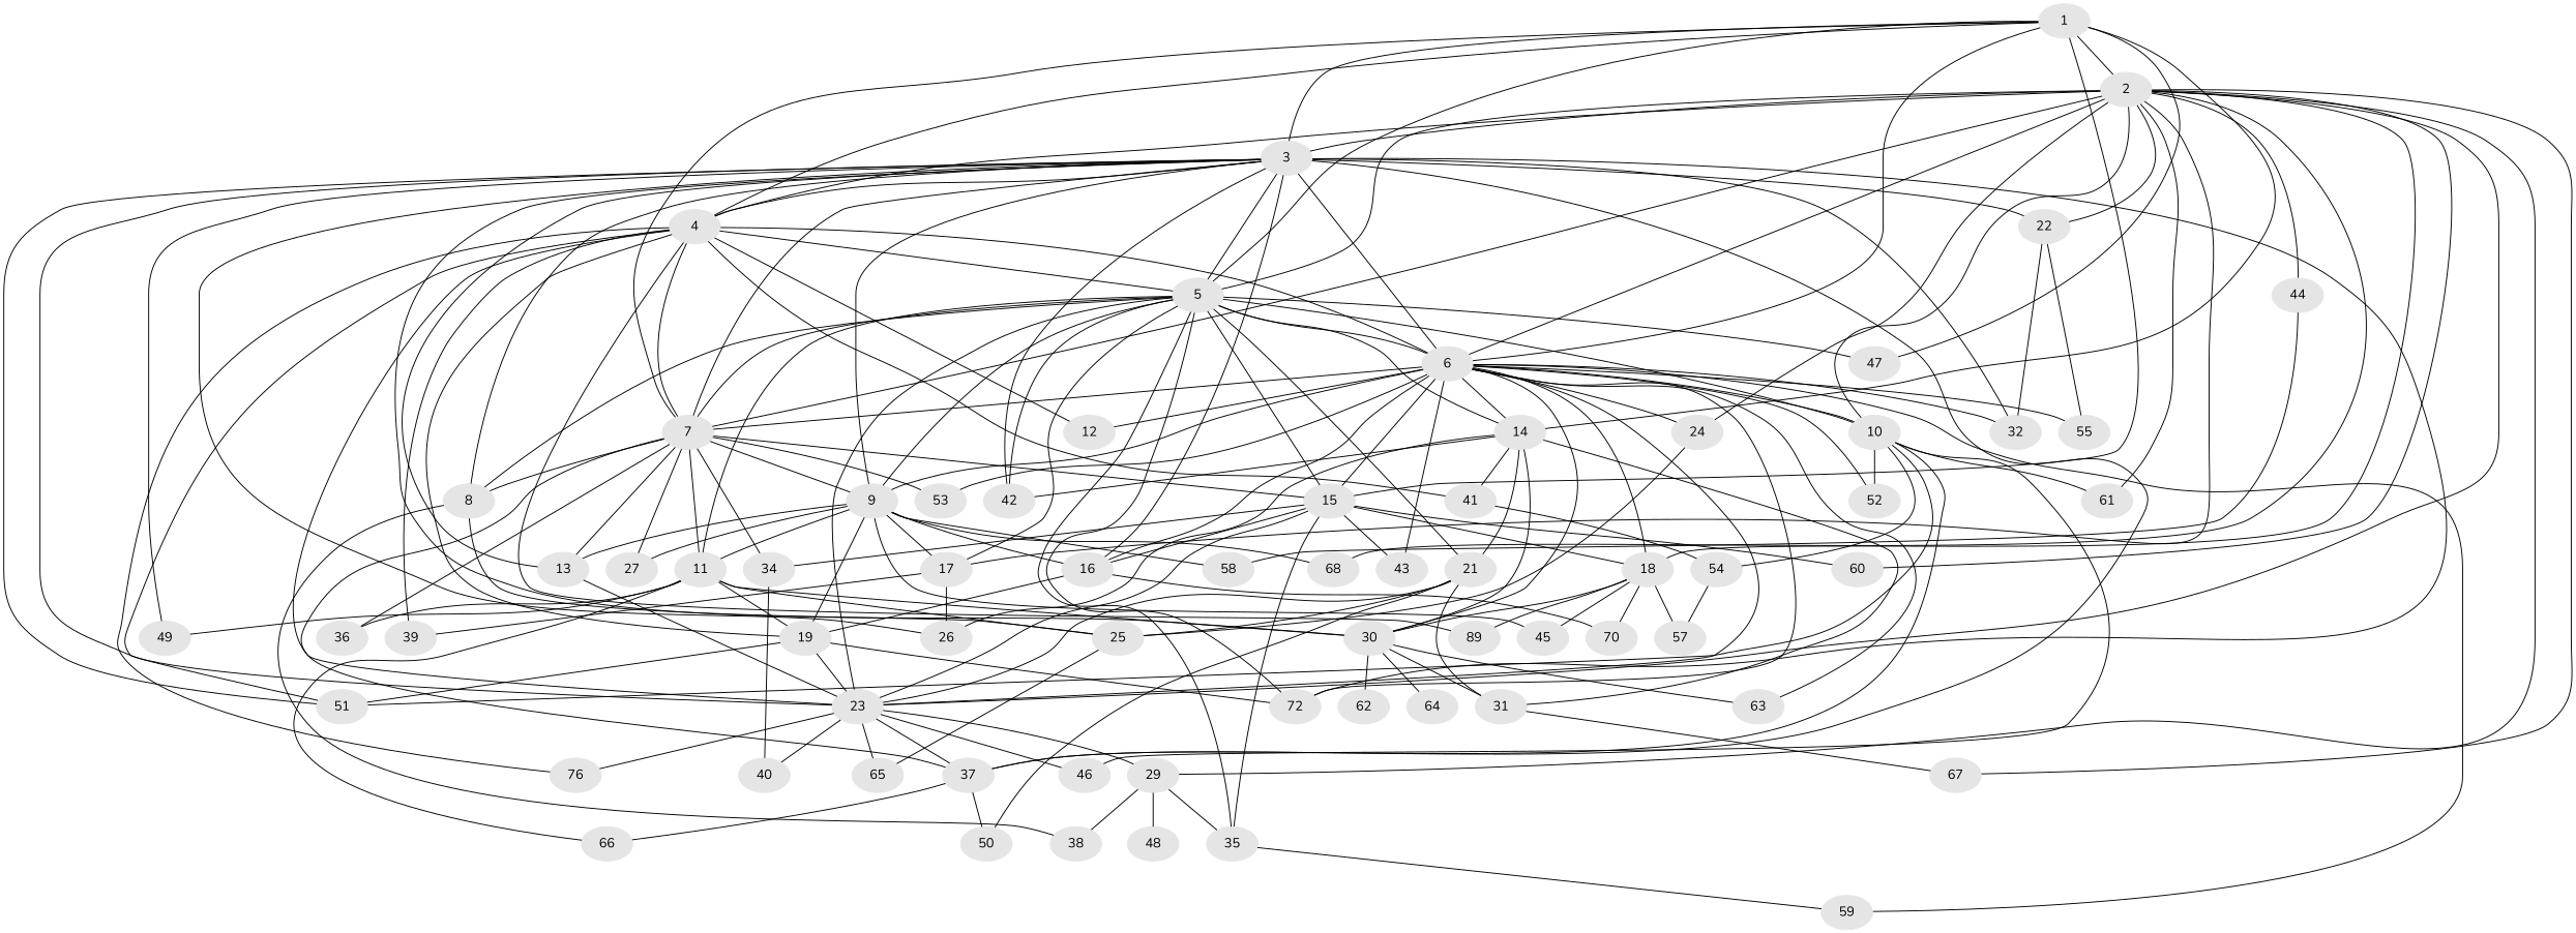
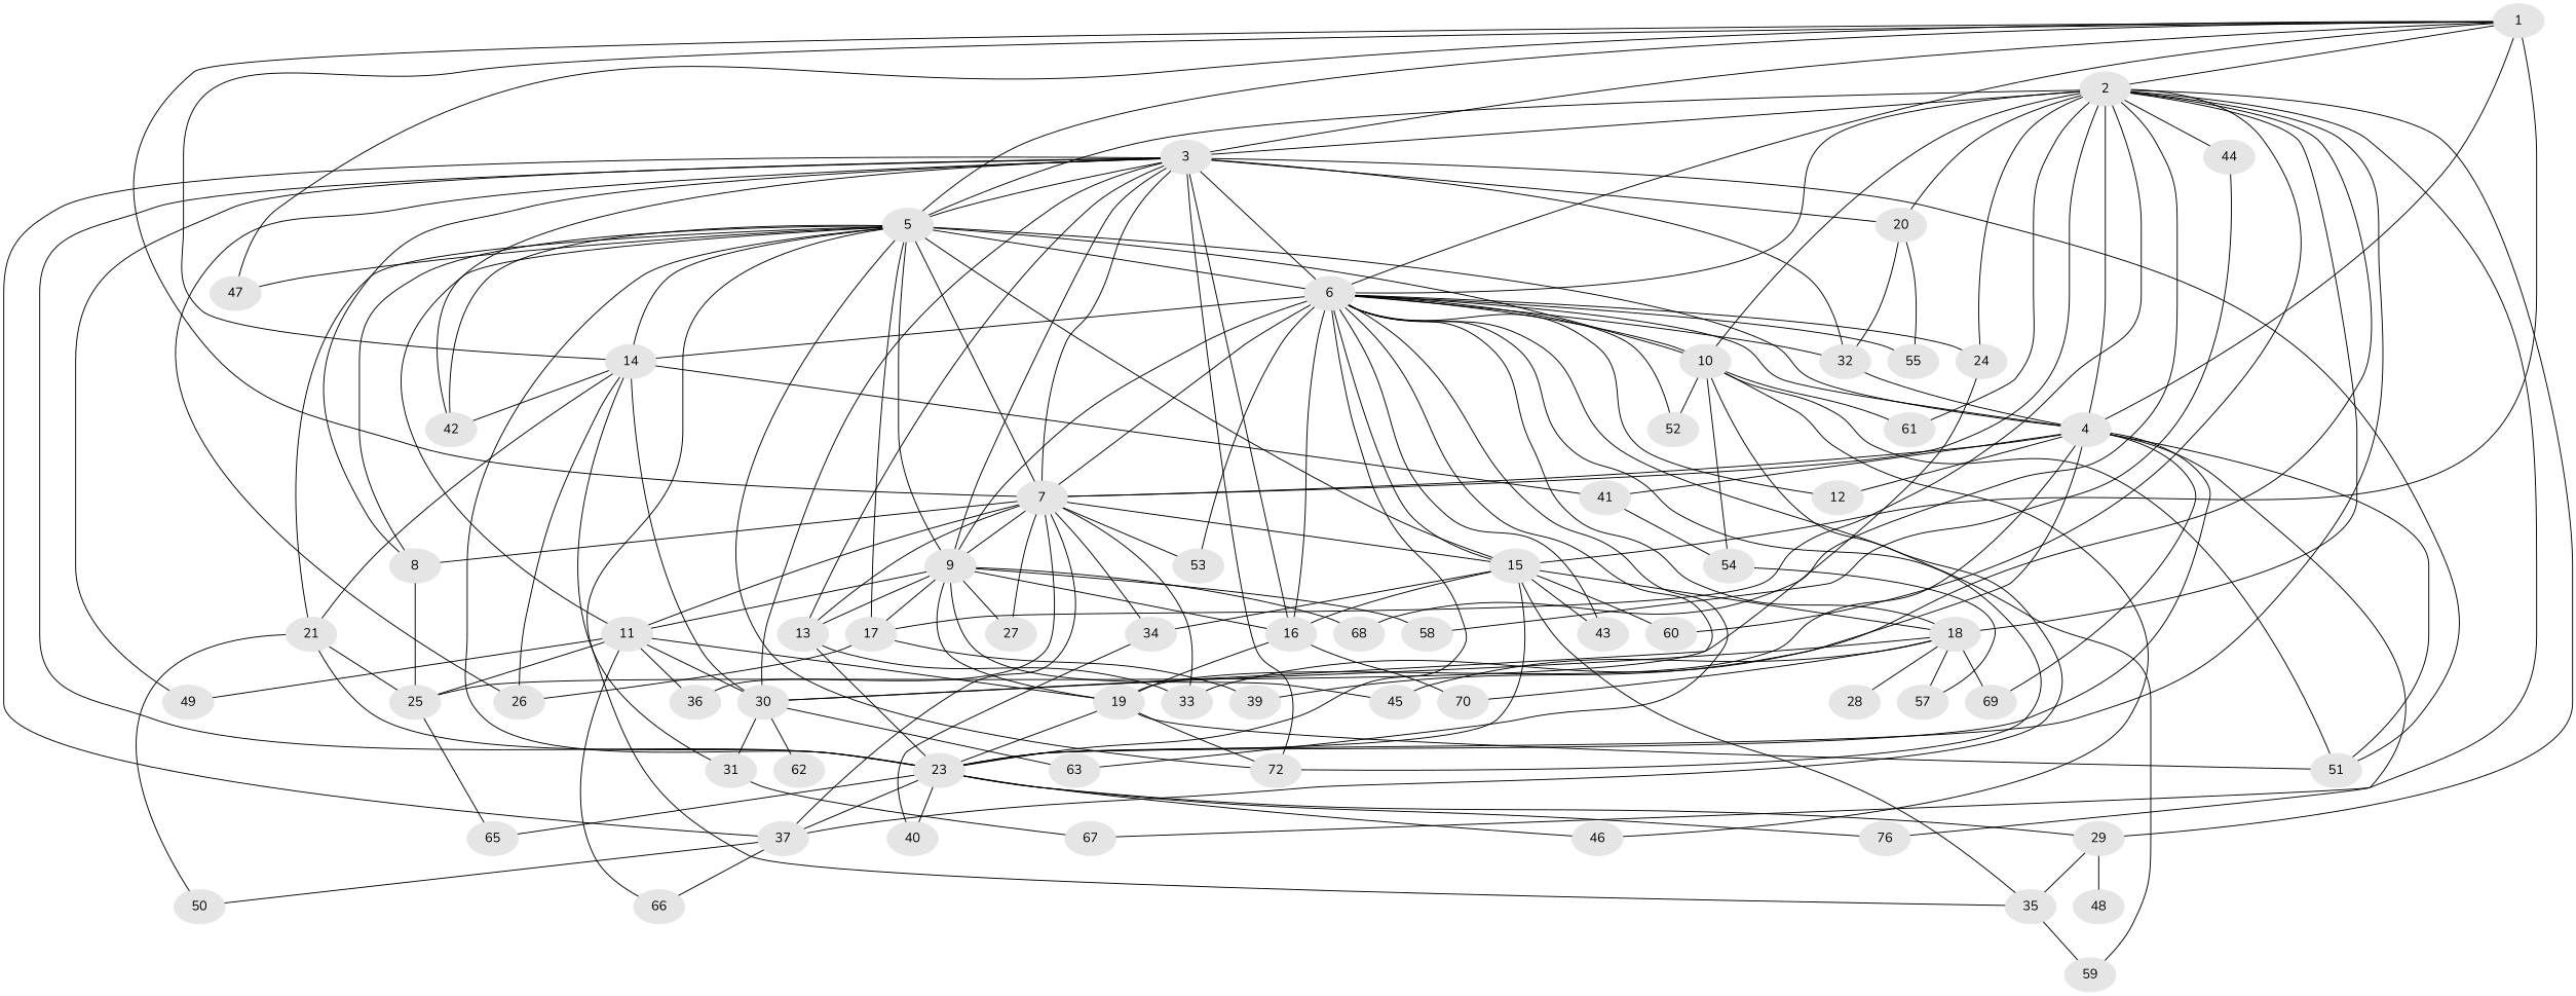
  graph {
    fontname=Nunito
    node [color=gray90 fontname=Nunito style=filled]
    edge [fontname=Nunito weight=1.0]
    1
    2
    3
    4
    5
    6
    7
    14
    15
    47
    10
    17
    18
-   20 [label=22]
+   20
    23
    24
    29
+   33
    44
    60
    61
    67
    68
    8
    9
    13
    16
    n28 [label=72]
    26
    30
    32
    37
    42
    49
    51
    12
    19
    39
    41
    n40 [label=76]
-   69 [label=89]
+   69
    11
    21
    35
    43
    52
    53
    55
    59
    63
    27
    34
    36
    31
    46
    54
    45
    70
+   28
    57
    40
    65
    25
-   38
    48
    58
    62
-   64
    66
    50
    1 -- 2
    1 -- 3 [weight=2.0]
    1 -- 4
    1 -- 5 [weight=3.0]
    1 -- 6 [weight=2.0]
    1 -- 7
    1 -- 14
    1 -- 15 [weight=12.0]
    1 -- 47
    2 -- 3 [weight=2.0]
    2 -- 4 [weight=2.0]
    2 -- 5 [weight=2.0]
    2 -- 6 [weight=2.0]
    2 -- 7
    2 -- 10
    2 -- 17
    2 -- 18
    2 -- 20
    2 -- 23
    2 -- 24
    2 -- 29
+   2 -- 33
    2 -- 44
    2 -- 60
    2 -- 61
    2 -- 67
    2 -- 68
-   3 -- 4 [weight=2.0]
+   32 -- 4 [weight=2.0]
    3 -- 5 [weight=4.0]
    3 -- 6 [weight=9.0]
    3 -- 7 [weight=2.0]
    3 -- 20 [weight=2.0]
    3 -- 23 [weight=2.0]
    3 -- 8
    3 -- 9
    3 -- 13
    3 -- 16
    3 -- n28
    3 -- 26
    3 -- 30
    3 -- 32
    3 -- 37
    3 -- 42
    3 -- 49
    3 -- 51
    4 -- 5 [weight=2.0]
    4 -- 6 [weight=4.0]
    4 -- 7 [weight=2.0]
    4 -- 23
    4 -- 51
    4 -- 12
    4 -- 19
    4 -- 39
    4 -- 41
    4 -- n40
    4 -- 69
    5 -- 6 [weight=4.0]
    5 -- 7 [weight=3.0]
    5 -- 14 [weight=3.0]
    5 -- 15 [weight=3.0]
    5 -- 47 [weight=2.0]
    5 -- 10 [weight=2.0]
    5 -- 17
    5 -- 23 [weight=10.0]
    5 -- 8
    5 -- 9
    5 -- n28
    5 -- 42
    5 -- 11
    5 -- 21
    5 -- 35
    6 -- 7 [weight=2.0]
    6 -- 14
    6 -- 15 [weight=2.0]
    6 -- 10
    6 -- 18
    6 -- 23 [weight=3.0]
    6 -- 24
    6 -- 9
    6 -- 16 [weight=3.0]
    6 -- n28
    6 -- 30 [weight=2.0]
    6 -- 32
    6 -- 12
    6 -- 43
    6 -- 52
    6 -- 53
    6 -- 55
    6 -- 59
    6 -- 63
    7 -- 15
+   7 -- 33
    7 -- 8 [weight=2.0]
    7 -- 9
    7 -- 13
    7 -- 37
    7 -- 11
    7 -- 53
    7 -- 27
    7 -- 34
    7 -- 36
    14 -- 26
    14 -- 30
    14 -- 42
    14 -- 41
    14 -- 21
    14 -- 31
    15 -- 18
    15 -- 23 [weight=2.0]
    15 -- 60
    15 -- 16 [weight=2.0]
    15 -- 35
    15 -- 43
    15 -- 34
    10 -- 61
    10 -- 37
    10 -- 51
    10 -- 52
    10 -- 46
    10 -- 54
    17 -- 26
    17 -- 39
    18 -- 30
    18 -- 69
    18 -- 45
    18 -- 70
+   18 -- 28
    18 -- 57
    20 -- 32
    20 -- 55
    23 -- 29
    23 -- 37
    23 -- n40
    23 -- 46
    23 -- 40
    23 -- 65
    24 -- 25
    29 -- 35
-   29 -- 38
    29 -- 48
    44 -- 58
    8 -- 25
-   8 -- 38
    9 -- 17
    9 -- 68
    9 -- 13
    9 -- 16
    9 -- 19
    9 -- 11
    9 -- 27
    9 -- 45
    9 -- 58
    13 -- 23
+   13 -- 33
    16 -- 19
    16 -- 70
    30 -- 63
    30 -- 31 [weight=2.0]
    30 -- 62
-   30 -- 64 [weight=2.0]
    37 -- 66
    37 -- 50
    19 -- 23
    19 -- n28
    19 -- 51
    41 -- 54
    11 -- 30
    11 -- 49
    11 -- 19
    11 -- 36
    11 -- 25
    11 -- 66
    21 -- 23
-   21 -- 31
    21 -- 25
    21 -- 50
    35 -- 59
    34 -- 40
    31 -- 67
    54 -- 57
    25 -- 65
  }
